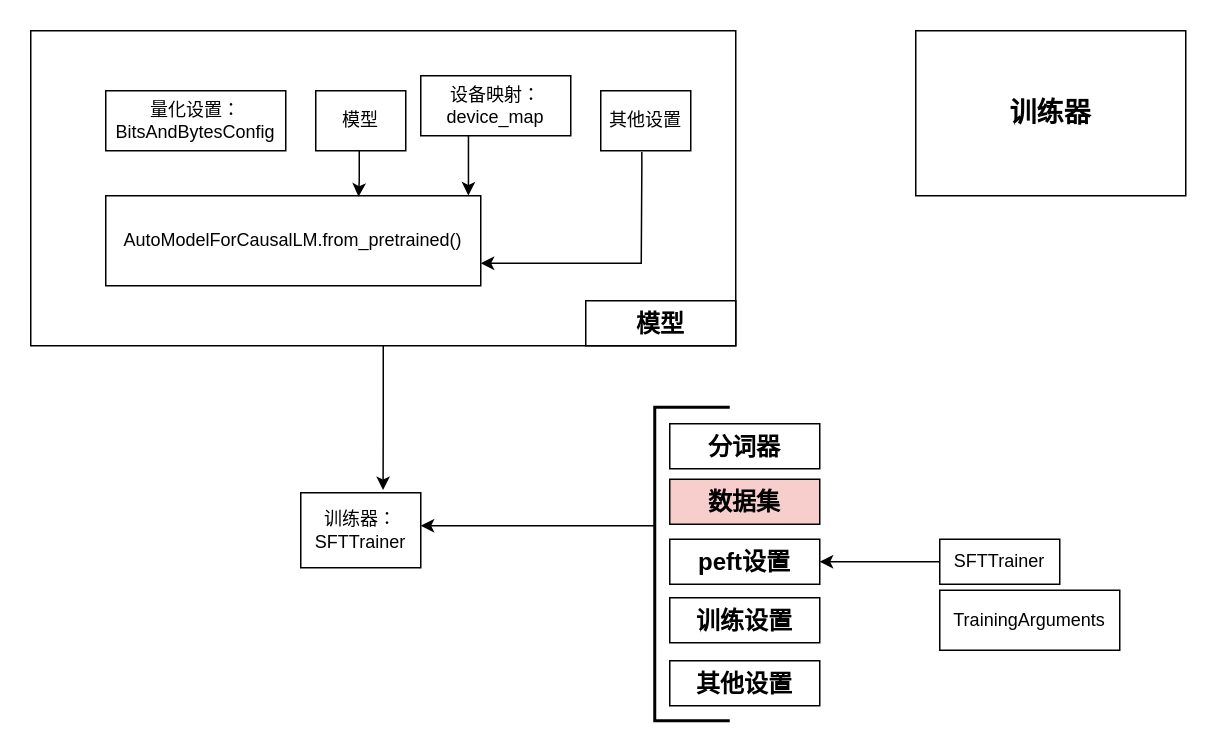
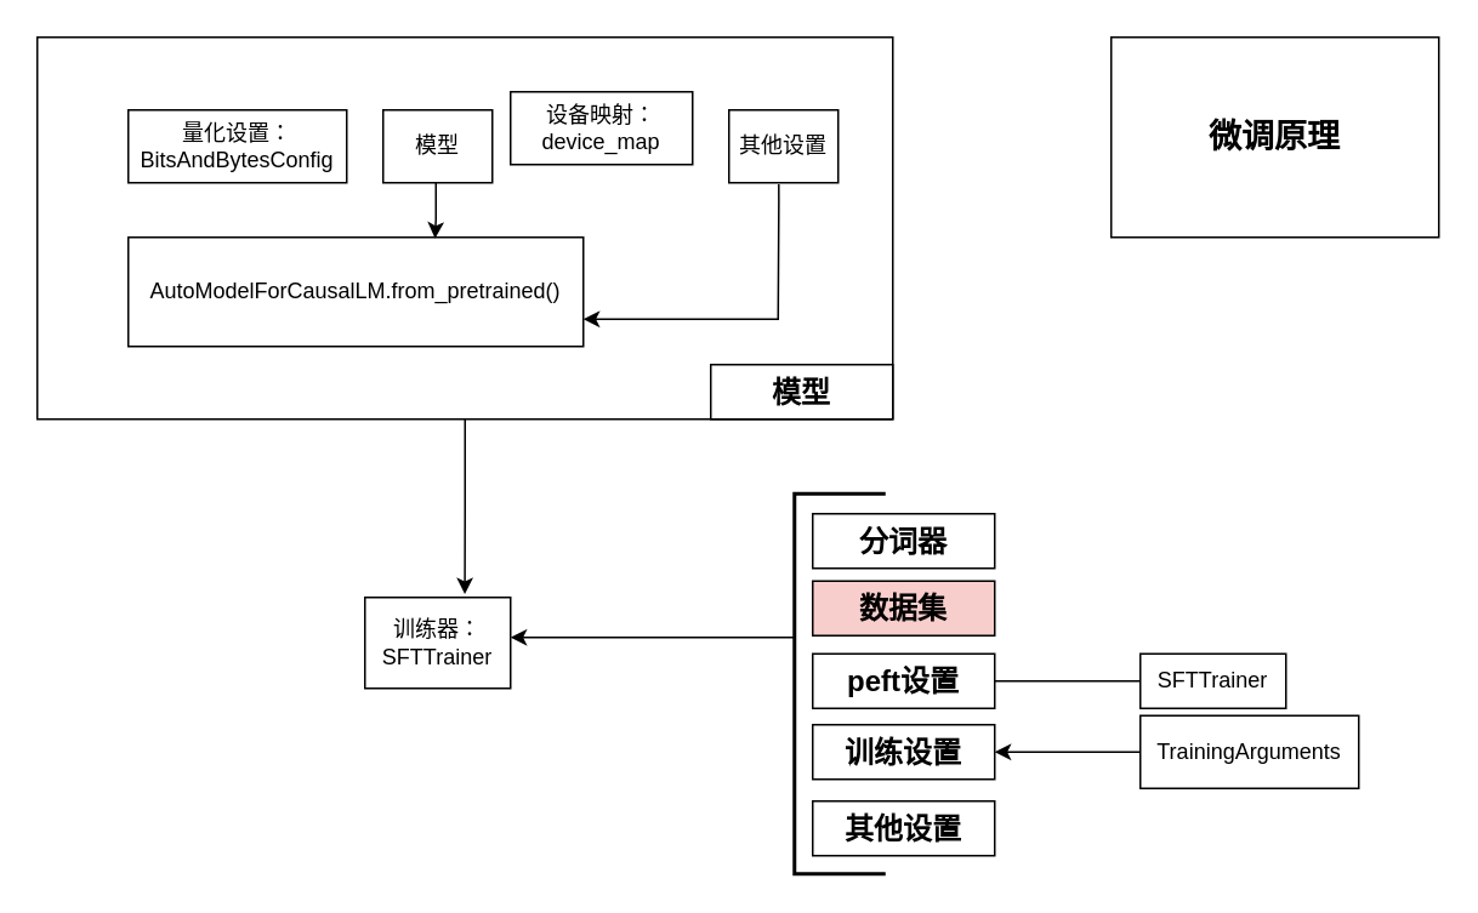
  <mxCell id="0" />
  <mxCell id="1" parent="0" />
- <mxCell id="2" value="&lt;font style=&quot;font-size: 18px;&quot;&gt;&lt;b&gt;训练器&lt;/b&gt;&lt;/font&gt;" style="rounded=0;whiteSpace=wrap;html=1;" parent="1" vertex="1"><mxGeometry x="610" y="20" width="180" height="110" as="geometry" /></mxCell>
+ <mxCell id="2" value="&lt;font style=&quot;font-size: 18px;&quot;&gt;&lt;b&gt;微调原理&lt;/b&gt;&lt;/font&gt;" style="rounded=0;whiteSpace=wrap;html=1;" parent="1" vertex="1"><mxGeometry x="610" y="20" width="180" height="110" as="geometry" /></mxCell>
  <mxCell id="3" value="&lt;b&gt;&lt;font style=&quot;font-size: 16px;&quot;&gt;数据集&lt;/font&gt;&lt;/b&gt;" style="rounded=0;whiteSpace=wrap;html=1;fillColor=#f8cecc;" parent="1" vertex="1"><mxGeometry x="446" y="319" width="100" height="30" as="geometry" /></mxCell>
  <mxCell id="4" value="&lt;font style=&quot;font-size: 16px;&quot;&gt;&lt;b&gt;peft设置&lt;/b&gt;&lt;/font&gt;" style="whiteSpace=wrap;html=1;" parent="1" vertex="1"><mxGeometry x="446" y="359" width="100" height="30" as="geometry" /></mxCell>
- <mxCell id="5" style="edgeStyle=orthogonalEdgeStyle;rounded=0;orthogonalLoop=1;jettySize=auto;html=1;entryX=1;entryY=0.5;entryDx=0;entryDy=0;" parent="1" source="6" target="4" edge="1"><mxGeometry relative="1" as="geometry" /></mxCell>
+ <mxCell id="5" style="edgeStyle=orthogonalEdgeStyle;rounded=0;orthogonalLoop=1;jettySize=auto;html=1;entryX=1;entryY=0.5;entryDx=0;entryDy=0;endArrow=none;" parent="1" source="6" target="4" edge="1"><mxGeometry relative="1" as="geometry" /></mxCell>
  <mxCell id="6" value="SFTTrainer" style="whiteSpace=wrap;html=1;" parent="1" vertex="1"><mxGeometry x="626" y="359" width="80" height="30" as="geometry" /></mxCell>
  <mxCell id="7" value="&lt;b&gt;&lt;font style=&quot;font-size: 16px;&quot;&gt;分词器&lt;/font&gt;&lt;/b&gt;" style="rounded=0;whiteSpace=wrap;html=1;" parent="1" vertex="1"><mxGeometry x="446" y="282" width="100" height="30" as="geometry" /></mxCell>
  <mxCell id="8" value="量化设置：&lt;br&gt;BitsAndBytesConfig" style="rounded=0;whiteSpace=wrap;html=1;" parent="1" vertex="1"><mxGeometry x="70" y="60" width="120" height="40" as="geometry" /></mxCell>
  <mxCell id="9" value="AutoModelForCausalLM.from_pretrained()" style="rounded=0;whiteSpace=wrap;html=1;" parent="1" vertex="1"><mxGeometry x="70" y="130" width="250" height="60" as="geometry" /></mxCell>
  <mxCell id="10" style="edgeStyle=orthogonalEdgeStyle;rounded=0;orthogonalLoop=1;jettySize=auto;html=1;entryX=0.674;entryY=0.01;entryDx=0;entryDy=0;entryPerimeter=0;" parent="1" source="11" target="9" edge="1"><mxGeometry relative="1" as="geometry"><Array as="points"><mxPoint x="239" y="120" /><mxPoint x="239" y="120" /></Array></mxGeometry></mxCell>
  <mxCell id="11" value="模型" style="rounded=0;whiteSpace=wrap;html=1;" parent="1" vertex="1"><mxGeometry x="210" y="60" width="60" height="40" as="geometry" /></mxCell>
  <mxCell id="12" value="设备映射：&lt;br&gt;device_map" style="rounded=0;whiteSpace=wrap;html=1;" parent="1" vertex="1"><mxGeometry x="280" y="50" width="100" height="40" as="geometry" /></mxCell>
- <mxCell id="13" style="edgeStyle=orthogonalEdgeStyle;rounded=0;orthogonalLoop=1;jettySize=auto;html=1;entryX=0.967;entryY=-0.003;entryDx=0;entryDy=0;entryPerimeter=0;" parent="1" source="12" target="9" edge="1"><mxGeometry relative="1" as="geometry"><Array as="points"><mxPoint x="312" y="120" /></Array></mxGeometry></mxCell>
  <mxCell id="14" style="edgeStyle=orthogonalEdgeStyle;rounded=0;orthogonalLoop=1;jettySize=auto;html=1;entryX=0.686;entryY=-0.036;entryDx=0;entryDy=0;entryPerimeter=0;" parent="1" source="15" target="22" edge="1"><mxGeometry relative="1" as="geometry"><Array as="points" /></mxGeometry></mxCell>
  <mxCell id="15" value="" style="rounded=0;whiteSpace=wrap;html=1;fillColor=none;align=right;" parent="1" vertex="1"><mxGeometry x="20" y="20" width="470" height="210" as="geometry" /></mxCell>
  <mxCell id="16" style="edgeStyle=orthogonalEdgeStyle;rounded=0;orthogonalLoop=1;jettySize=auto;html=1;entryX=1;entryY=0.75;entryDx=0;entryDy=0;exitX=0.456;exitY=1.019;exitDx=0;exitDy=0;exitPerimeter=0;" parent="1" source="17" target="9" edge="1"><mxGeometry relative="1" as="geometry"><Array as="points"><mxPoint x="427" y="110" /><mxPoint x="427" y="265" /></Array></mxGeometry></mxCell>
  <mxCell id="17" value="其他设置" style="rounded=0;whiteSpace=wrap;html=1;" parent="1" vertex="1"><mxGeometry x="400" y="60" width="60" height="40" as="geometry" /></mxCell>
  <mxCell id="18" style="edgeStyle=orthogonalEdgeStyle;rounded=0;orthogonalLoop=1;jettySize=auto;html=1;exitX=0.5;exitY=1;exitDx=0;exitDy=0;" parent="1" source="15" target="15" edge="1"><mxGeometry relative="1" as="geometry" /></mxCell>
+ <mxCell id="19" style="edgeStyle=orthogonalEdgeStyle;rounded=0;orthogonalLoop=1;jettySize=auto;html=1;entryX=1;entryY=0.5;entryDx=0;entryDy=0;" parent="1" source="20" target="21" edge="1"><mxGeometry relative="1" as="geometry" /></mxCell>
  <mxCell id="20" value="TrainingArguments" style="rounded=0;whiteSpace=wrap;html=1;" parent="1" vertex="1"><mxGeometry x="626" y="393" width="120" height="40" as="geometry" /></mxCell>
  <mxCell id="21" value="&lt;b&gt;&lt;font style=&quot;font-size: 16px;&quot;&gt;训练设置&lt;/font&gt;&lt;/b&gt;" style="rounded=0;whiteSpace=wrap;html=1;" parent="1" vertex="1"><mxGeometry x="446" y="398" width="100" height="30" as="geometry" /></mxCell>
  <mxCell id="22" value="训练器：&lt;br&gt;SFTTrainer" style="whiteSpace=wrap;html=1;" parent="1" vertex="1"><mxGeometry x="200" y="328" width="80" height="50" as="geometry" /></mxCell>
  <mxCell id="23" style="edgeStyle=orthogonalEdgeStyle;rounded=0;orthogonalLoop=1;jettySize=auto;html=1;" parent="1" source="24" edge="1"><mxGeometry relative="1" as="geometry"><mxPoint x="280" y="350" as="targetPoint" /><Array as="points"><mxPoint x="450" y="350" /><mxPoint x="450" y="350" /></Array></mxGeometry></mxCell>
  <mxCell id="24" value="" style="strokeWidth=2;html=1;shape=mxgraph.flowchart.annotation_1;align=left;pointerEvents=1;" parent="1" vertex="1"><mxGeometry x="436" y="271" width="50" height="209" as="geometry" /></mxCell>
  <mxCell id="25" value="&lt;b&gt;&lt;font style=&quot;font-size: 16px;&quot;&gt;模型&lt;/font&gt;&lt;/b&gt;" style="rounded=0;whiteSpace=wrap;html=1;" parent="1" vertex="1"><mxGeometry x="390" y="200" width="100" height="30" as="geometry" /></mxCell>
  <mxCell id="26" value="&lt;b&gt;&lt;font style=&quot;font-size: 16px;&quot;&gt;其他设置&lt;/font&gt;&lt;/b&gt;" style="rounded=0;whiteSpace=wrap;html=1;" vertex="1" parent="1"><mxGeometry x="446" y="440" width="100" height="30" as="geometry" /></mxCell>
